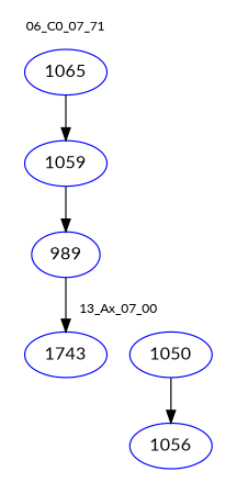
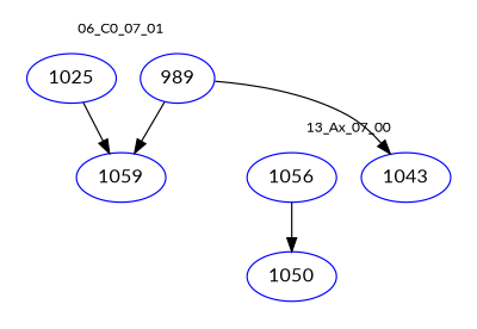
  digraph {
    fontname=Lato
    node [color=blue fontname=Lato]
    edge [color=black fontname=Lato]
    n1 [label=1050]
-   n2 [label=1743]
+   n2 [label=1043]
    n3 [label=1056]
    n4 [label=1059]
    n5 [label=989]
-   n6 [label=1065]
+   n6 [label=1025]
    subgraph cluster_1 {
      color=white
      fontsize=10
      label="13_Ax_07_00"
      n1
      n2
      n3
    }
    subgraph cluster_2 {
      color=white
      fontsize=10
-     label="06_C0_07_71"
+     label="06_C0_07_01"
      n4
      n5
      n6
    }
-   n1 -> n3
-   n4 -> n5
+   n3 -> n1
+   n5 -> n4
    n5 -> n2
    n6 -> n4
  }
